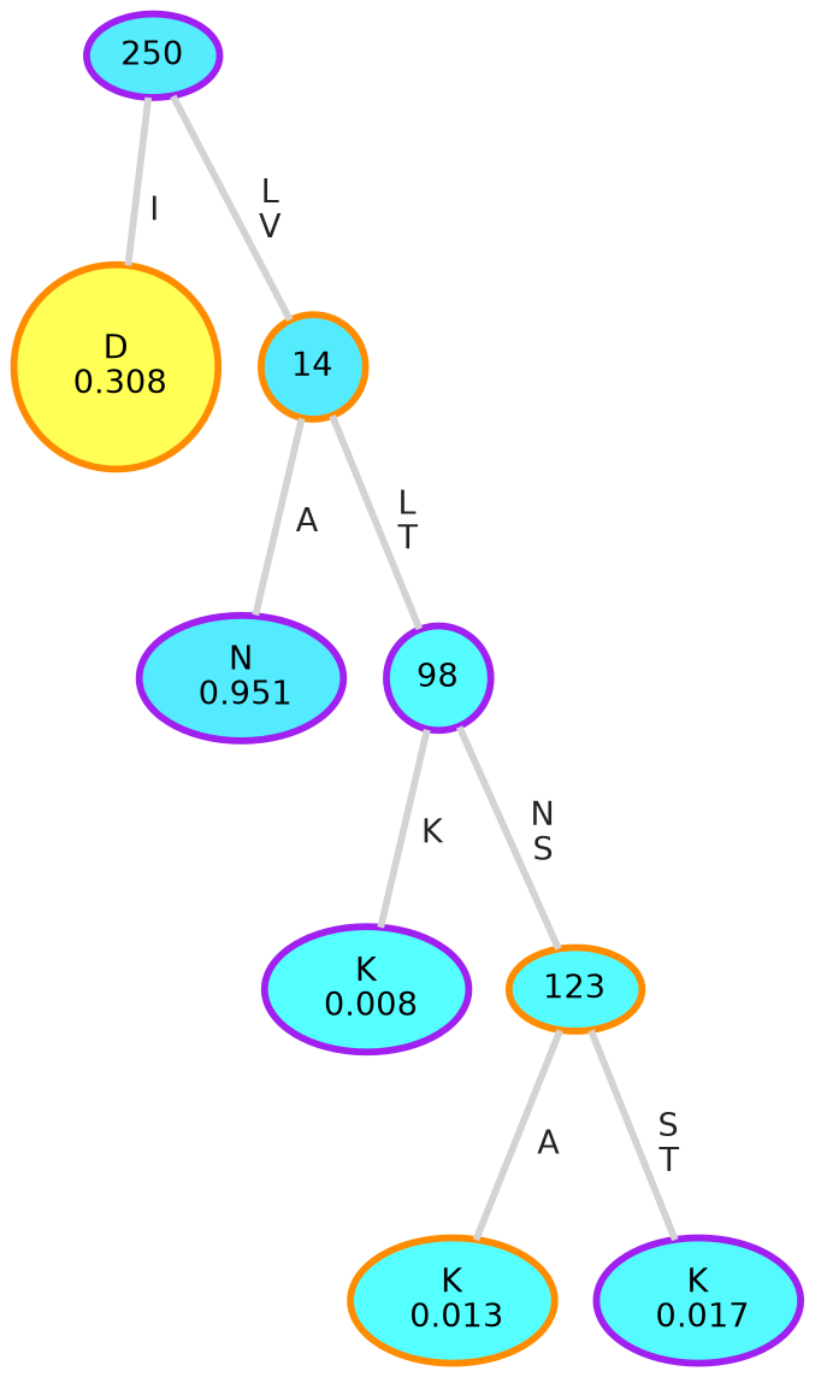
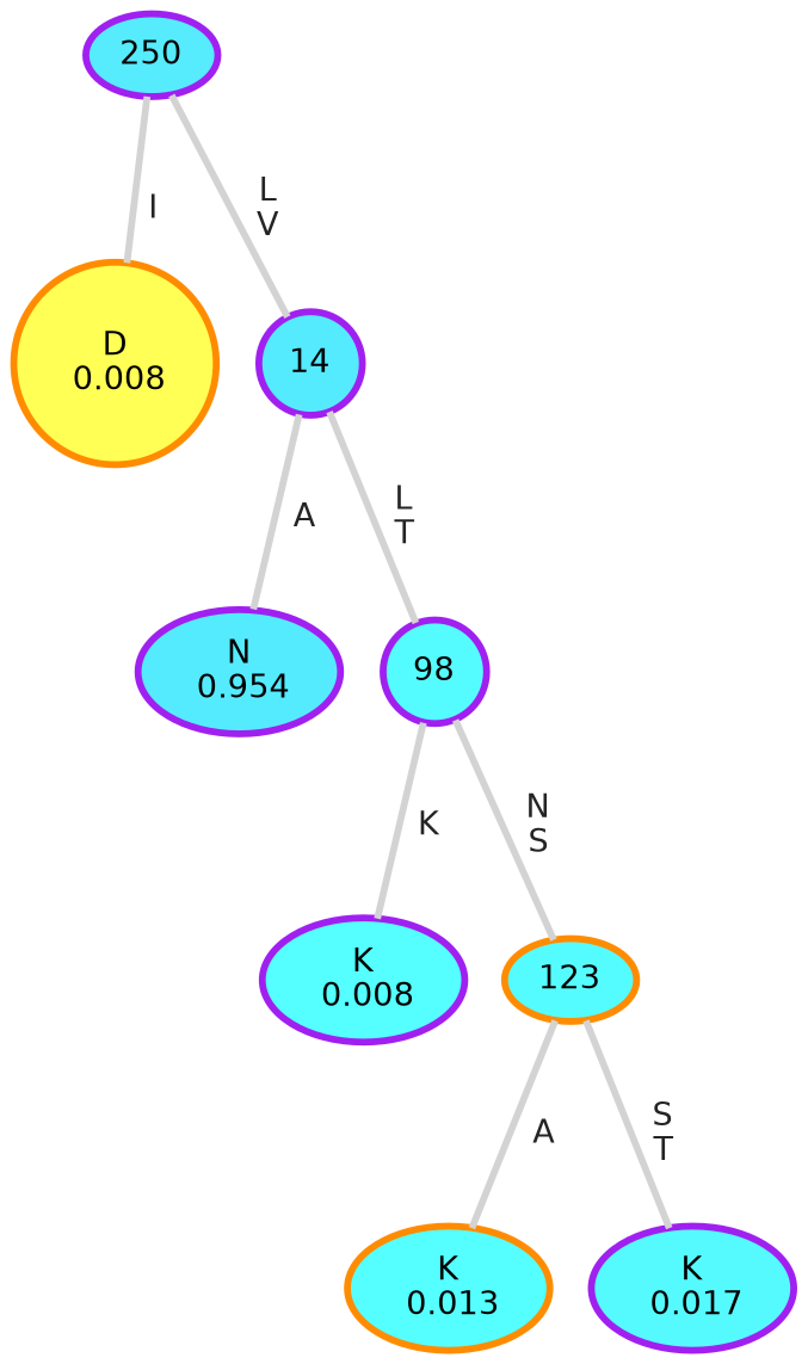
  graph {
    ranksep="0 equally"
    splines=straight
    node [color=purple fillcolor="#55ebff" fontcolor=black fontname=helvetica penwidth=3 shape=ellipse style="filled, rounded"]
    edge [color=lightgray fontcolor=grey14 fontname=helvetica fontweight=bold penwidth=3]
-   n1 [color=darkorange fillcolor="#ffff55" label="D\n 0.308" shape=circle]
+   n1 [color=darkorange fillcolor="#ffff55" label="D\n 0.008" shape=circle]
    n2 [fillcolor="#56ebfd" label=250]
-   n3 [color=darkorange label=14 shape=circle]
-   n4 [label="N\n 0.951"]
+   n3 [label=14 shape=circle]
+   n4 [label="N\n 0.954"]
    n5 [fillcolor="#55fcff" label=98 shape=circle]
    n6 [fillcolor="#55ffff" label="K\n 0.008"]
    n7 [color=darkorange fillcolor="#55fcff" label=123]
    n8 [color=darkorange fillcolor="#55ffff" label="K\n 0.013"]
    n9 [fillcolor="#55faff" label="K\n 0.017"]
    subgraph sub_1 {
      rank=same
    }
    n2 -- n1 [label=" I"]
    n2 -- n3 [label=" L\n V"]
    n3 -- n4 [label=" A"]
    n3 -- n5 [label=" L\n T"]
    n5 -- n6 [label=" K"]
    n5 -- n7 [label=" N\n S"]
    n7 -- n8 [label=" A"]
    n7 -- n9 [label=" S\n T"]
  }
